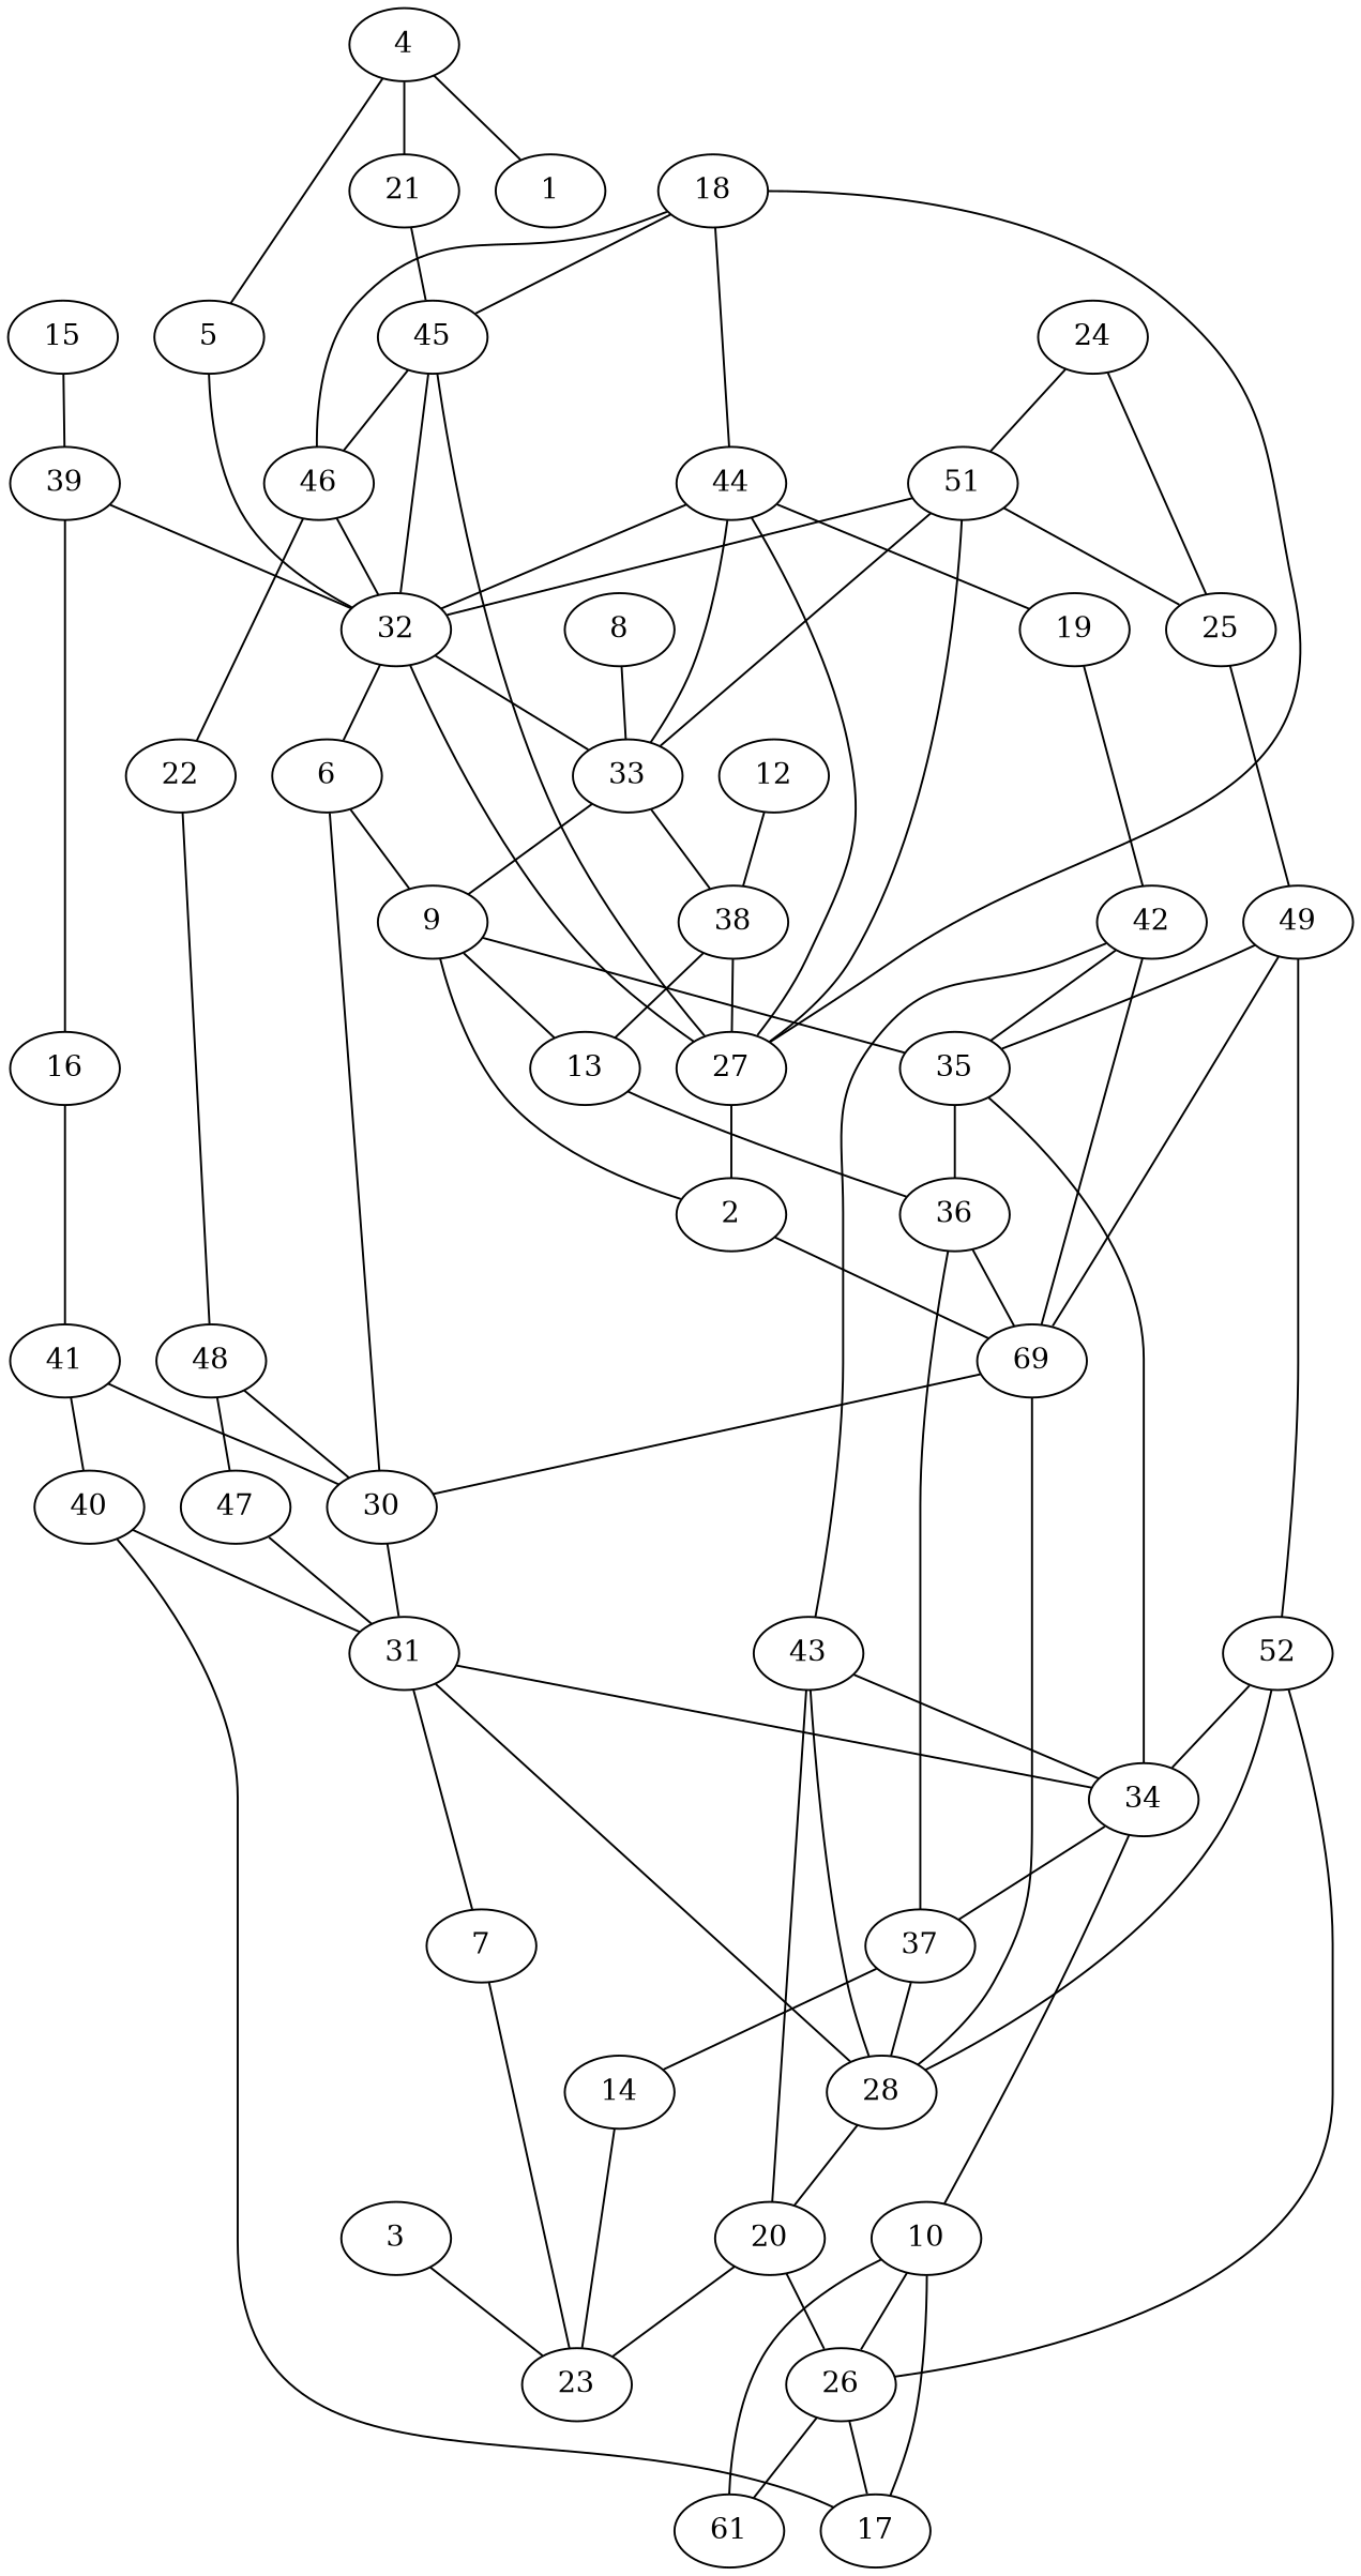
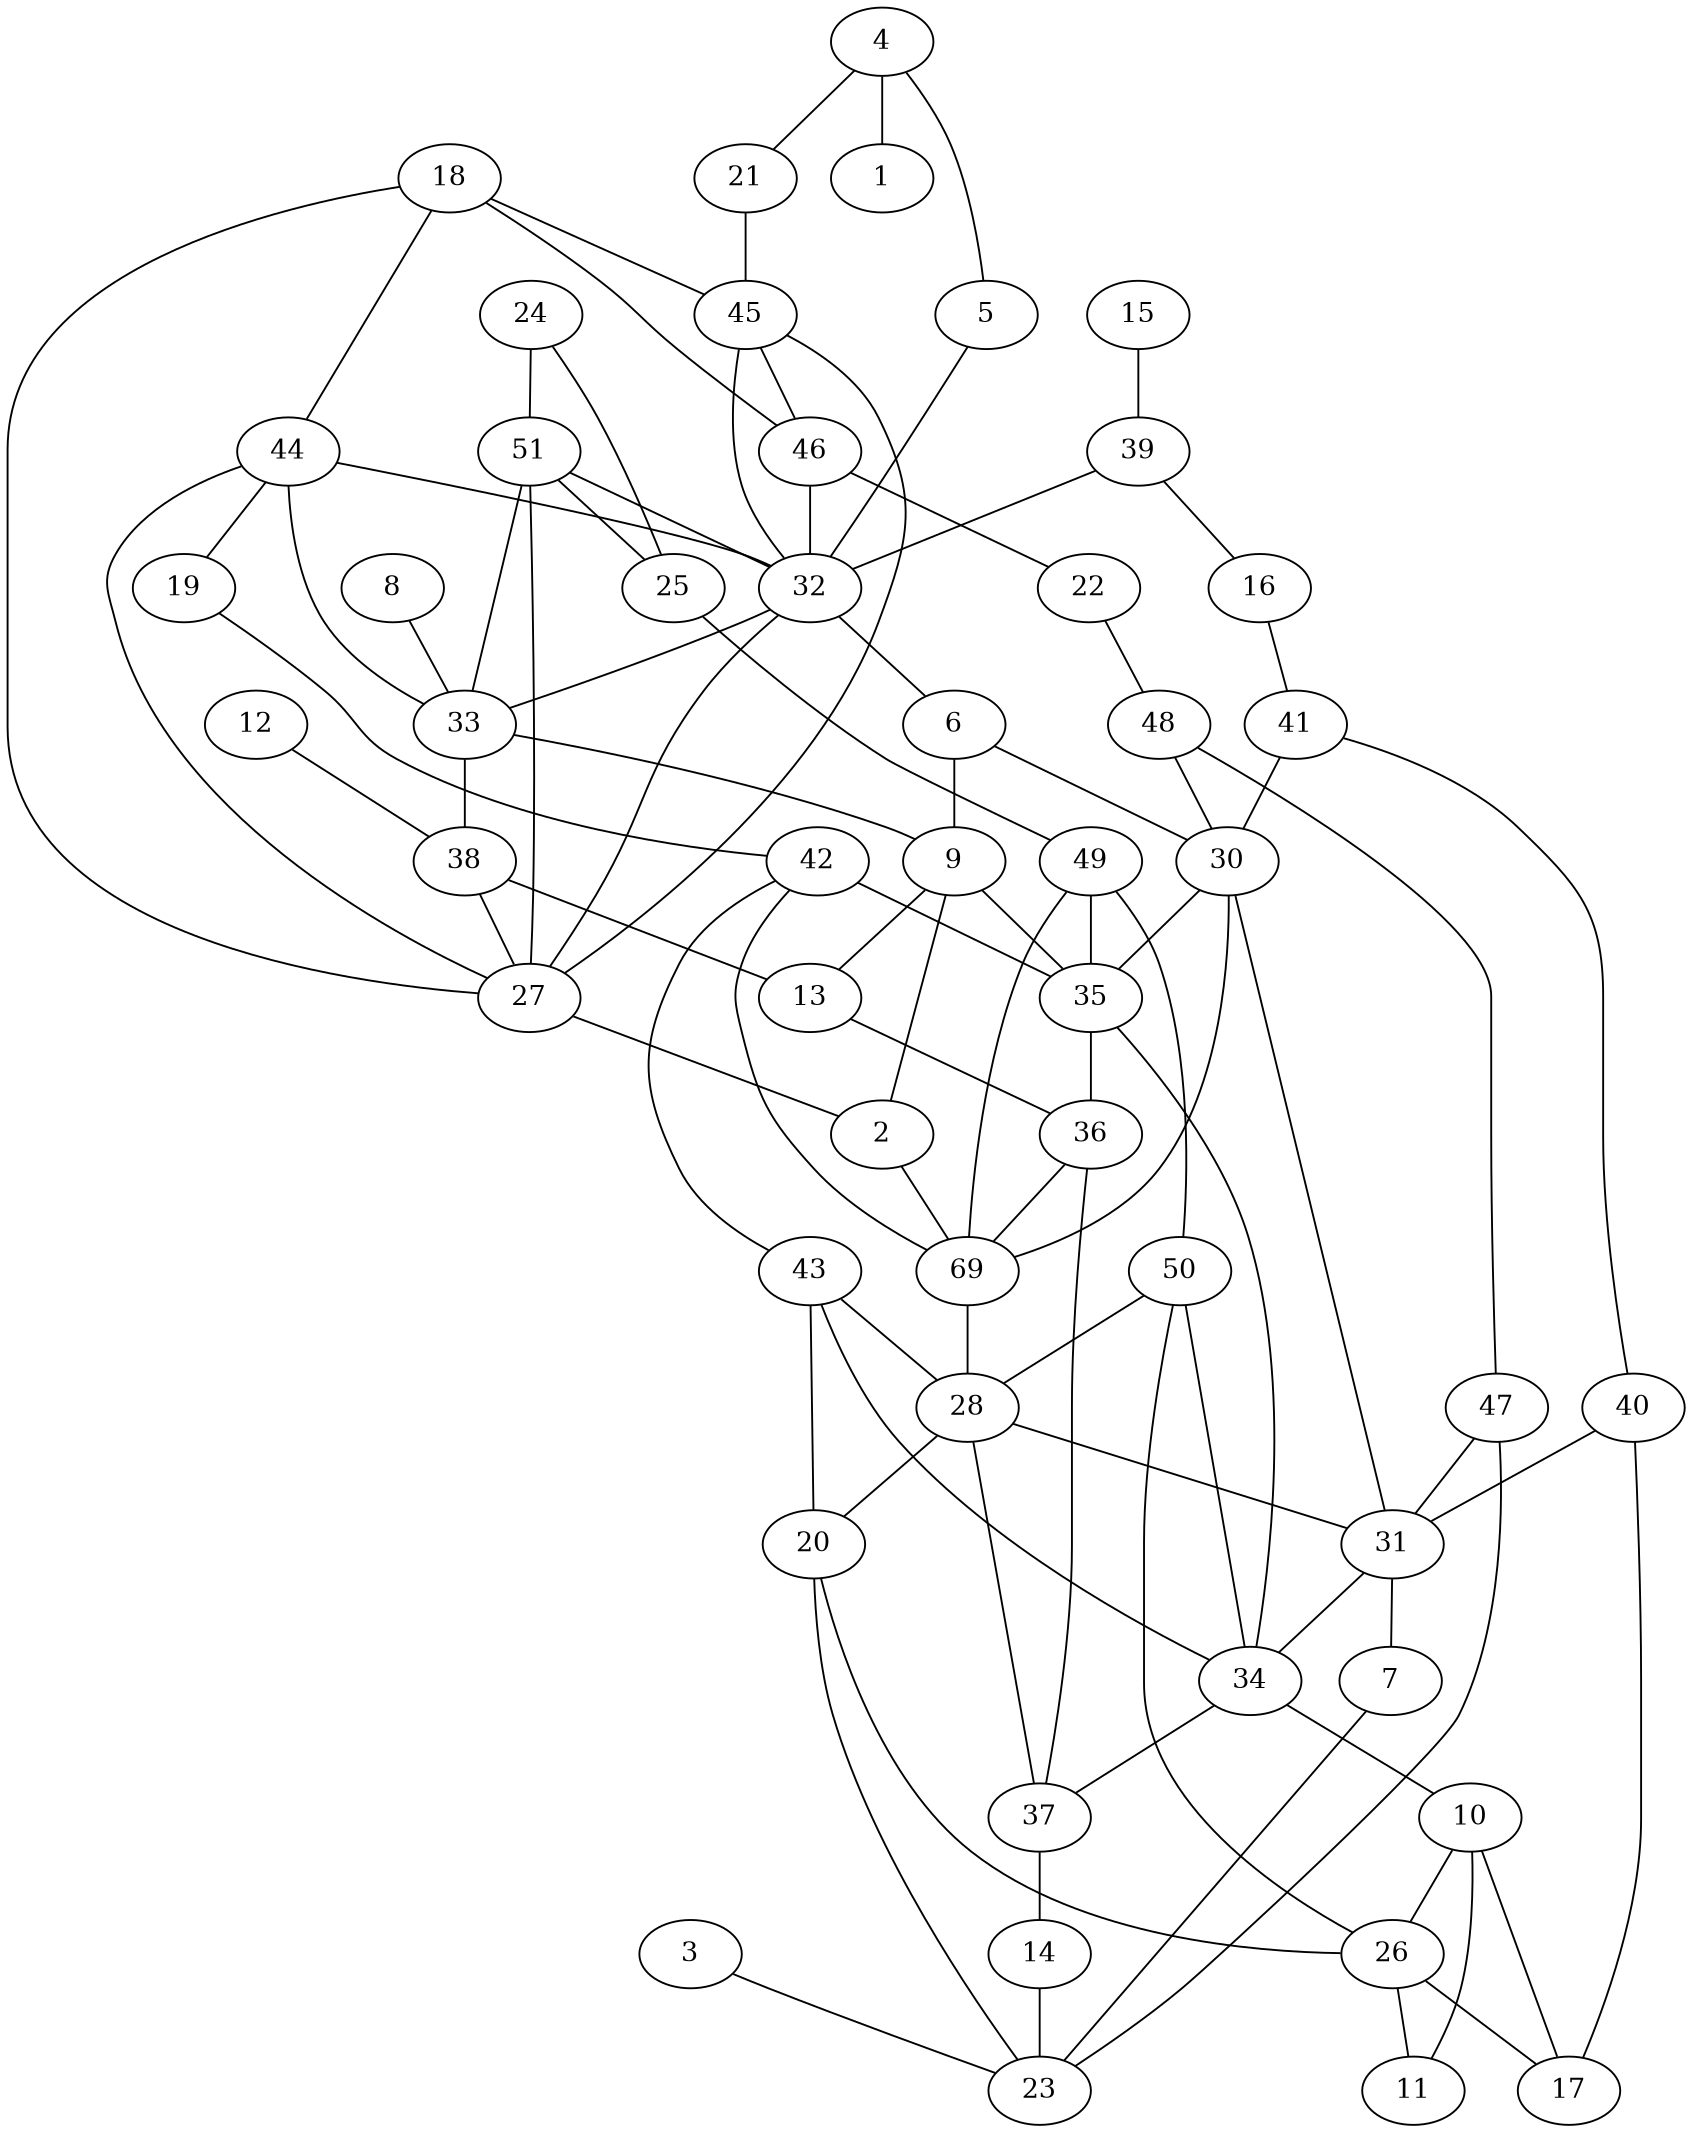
  graph {
    node [aaLength=6 sequence=EWFN type=0]
    edge [distance0=0.0 frequency=1 type0=4]
    1 [aaLength=14 sequence=AEERDQLLPNLRAV]
    2 [aaLength=18 sequence=FNRAFGFMTRVALQAEKL]
    n3 [aaLength=4 label=69 type=1]
    30 [aaLength=4 type=1]
    28 [sequence=KVHITL type=1]
    35 [aaLength=4 type=1]
    31 [sequence=KVHITL type=1]
    20 [aaLength=17 sequence=ERDINLASFIEQVAVSM]
    3 [aaLength=17 sequence=ERDINLASFIEQVAVSM]
    23 [aaLength=17 sequence=ERDINLASFIEQVAVSM]
    17 [aaLength=15 sequence=ERDINLASFIEQVAV]
    4 [aaLength=7 sequence=AEERDQL]
    5 [aaLength=4 sequence=PNLR]
    21 [aaLength=14 sequence=AEERDQLLPNLRAV]
    32 [sequence=IFKQFH type=1]
    45 [aaLength=3 sequence=NEL type=1]
    6 [aaLength=18 sequence=FNRAFGFMTRVALQAEKL]
    33 [sequence=IFKQFH type=1]
    27 [sequence=IFKQFH type=1]
    46 [aaLength=7 sequence=AIFKQFH type=1]
    9 [aaLength=17 sequence=FNRAFGFMTRVALQAEK]
    38 [sequence=IFKQFH type=1]
    13 [aaLength=18 sequence=FNRAFGFMTRVALQAEKL]
    36 [aaLength=4 type=1]
    34 [sequence=KVHITL type=1]
    7 [aaLength=17 sequence=ERDINLASFIEQVAVSM]
    8 [aaLength=14 sequence=AEERDQLLPNLRAV]
    37 [sequence=KVHITL type=1]
    10 [aaLength=3 sequence=HEC]
-   11 [aaLength=16 sequence=ERDINLASFIEQVAVS label=61]
+   11 [aaLength=16 sequence=ERDINLASFIEQVAVS]
    26 [aaLength=14 sequence=ERDINLASFIEQVA]
    12 [aaLength=14 sequence=AEERDQLLPNLRAV]
    14 [aaLength=17 sequence=ERDINLASFIEQVAVSM]
    15 [aaLength=13 sequence=AEERDQLLPNLRA]
    39 [sequence=IFKQFH type=1]
    16 [aaLength=18 sequence=FNRAFGFMTRVALQAEKL]
    41 [aaLength=4 type=1]
    40 [sequence=KVHITL type=1]
    18 [aaLength=14 sequence=AEERDQLLPNLRAV]
    44 [sequence=IFKQFH type=1]
    19 [aaLength=18 sequence=FNRAFGFMTRVALQAEKL]
    22 [aaLength=18 sequence=FNRAFGFMTRVALQAEKL]
    42 [aaLength=4 type=1]
    48 [aaLength=4 type=1]
    43 [sequence=KVHITL type=1]
    47 [sequence=KVHITL type=1]
    24 [aaLength=13 sequence=EERDQLLPNLRAV]
    25 [aaLength=18 sequence=FNRAFGFMTRVALQAEKL]
    51 [sequence=IFKQFH type=1]
    49 [aaLength=4 type=1]
-   50 [sequence=KVHITL type=1 label=52]
+   50 [sequence=KVHITL type=1]
    2 -- n3 [distance0=4.0]
    n3 -- 30 [type0=1]
    n3 -- 28 [distance0=3.0]
+   30 -- 35 [type0=2]
    30 -- 31 [distance0=3.0]
    28 -- 31 [type0=1]
    28 -- 20 [distance0=9.0]
    35 -- 36 [type0=3]
    35 -- 34 [distance0=3.0]
    31 -- 34 [type0=2]
    31 -- 7 [distance0=9.0]
    20 -- 23 [distance0=26.99105 type0=2]
    20 -- 26 [distance0=27.54687 type0=3]
    3 -- 23 [distance0=13.61717 type0=2]
    4 -- 1 [distance0=26.59213 type0=3]
    4 -- 5 [distance0=13.20976 distance1=1.0 frequency=2 type0=1 type1=4]
    4 -- 21 [distance0=13.93226 type0=2]
    5 -- 32 [distance0=12.0]
    21 -- 45 [distance0=2.0]
    32 -- 6 [distance0=3.0]
    32 -- 33 [type0=2]
    45 -- 32 [distance0=8.0 type0=3]
    45 -- 27 [distance0=8.0 type0=2]
    45 -- 46 [distance0=7.0 distance1=4.0 frequency=2 type0=1 type1=4]
    6 -- 30 [distance0=4.0]
    6 -- 9 [distance0=8.698642 type0=3]
    33 -- 9 [distance0=3.0]
    33 -- 38 [type0=3]
    27 -- 2 [distance0=3.0]
    27 -- 32 [type0=1]
    46 -- 32 [distance0=1.0 type0=2]
    46 -- 22 [distance0=3.0]
    9 -- 2 [distance0=5.010059 type0=1]
    9 -- 35 [distance0=5.0]
    9 -- 13 [distance0=8.373819 type0=2]
    38 -- 27 [type0=1]
    38 -- 13 [distance0=3.0]
    13 -- 36 [distance0=4.0]
    36 -- n3 [type0=1]
    36 -- 37 [distance0=3.0]
    34 -- 37 [type0=3]
    34 -- 10 [distance0=2.0]
    7 -- 23 [distance0=7.292632 type0=1]
    8 -- 33 [distance0=10.0]
    37 -- 28 [type0=1]
    37 -- 14 [distance0=9.0]
    10 -- 17 [distance0=7.215756 type0=1]
    10 -- 11 [distance0=8.74648 distance1=4.0 frequency=2 type0=2 type1=4]
    10 -- 26 [distance0=15.29317 type0=3]
    26 -- 17 [distance0=14.89446 type0=2]
    26 -- 11 [distance0=8.952529 type0=1]
    12 -- 38 [distance0=10.0]
    14 -- 23 [distance0=28.07588 type0=3]
    15 -- 39 [distance0=11.0]
    39 -- 32 [type0=2]
    39 -- 16 [distance0=3.0]
    16 -- 41 [distance0=4.0]
    41 -- 30 [type0=2]
    41 -- 40 [distance0=3.0]
    40 -- 31 [type0=2]
    40 -- 17 [distance0=9.0]
    18 -- 45 [distance0=30.8348 type0=1]
    18 -- 27 [distance0=35.64807 type0=3]
    18 -- 46 [distance0=34.98264 type0=2]
    18 -- 44 [distance0=10.0]
    44 -- 32 [type0=2]
    44 -- 33 [type0=3]
    44 -- 27 [type0=1]
    44 -- 19 [distance0=3.0]
    19 -- 42 [distance0=4.0]
    22 -- 48 [distance0=4.0]
    42 -- n3 [type0=1]
    42 -- 35 [type0=3]
    42 -- 43 [distance0=3.0]
    48 -- 30 [type0=2]
    48 -- 47 [distance0=3.0]
    43 -- 28 [type0=1]
    43 -- 20 [distance0=9.0]
    43 -- 34 [type0=3]
    47 -- 31 [type0=2]
+   47 -- 23 [distance0=9.0]
    24 -- 25 [distance0=37.4434 type0=3]
    24 -- 51 [distance0=10.0]
    25 -- 49 [distance0=4.0]
    51 -- 32 [type0=2]
    51 -- 33 [type0=3]
    51 -- 27 [type0=1]
    51 -- 25 [distance0=3.0]
    49 -- n3 [type0=1]
    49 -- 35 [type0=3]
    49 -- 50 [distance0=3.0]
    50 -- 28 [type0=1]
    50 -- 34 [type0=3]
    50 -- 26 [distance0=9.0]
  }
